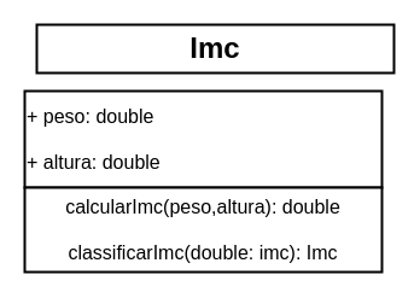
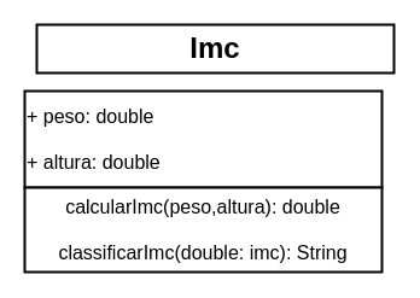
  <mxCell id="0" />
  <mxCell id="1" parent="0" />
  <mxCell id="2" value="&lt;b&gt;&lt;font style=&quot;font-size: 24px;&quot;&gt;Imc&lt;/font&gt;&lt;/b&gt;" style="html=1;whiteSpace=wrap;strokeWidth=2;" vertex="1" parent="1"><mxGeometry x="30" y="20" width="296" height="40" as="geometry" /></mxCell>
  <mxCell id="3" value="&lt;font size=&quot;3&quot;&gt;+ peso: double&lt;/font&gt;&lt;div&gt;&lt;font size=&quot;3&quot;&gt;&lt;br&gt;&lt;/font&gt;&lt;div&gt;&lt;font size=&quot;3&quot;&gt;+ altura: double&lt;/font&gt;&lt;/div&gt;&lt;/div&gt;" style="html=1;whiteSpace=wrap;align=left;strokeWidth=2;" vertex="1" parent="1"><mxGeometry x="20" y="75" width="296" height="80" as="geometry" /></mxCell>
- <mxCell id="4" value="&lt;font size=&quot;3&quot;&gt;calcularImc(peso,altura): double&lt;/font&gt;&lt;div&gt;&lt;font size=&quot;3&quot;&gt;&lt;br&gt;&lt;/font&gt;&lt;div&gt;&lt;font size=&quot;3&quot;&gt;classificarImc(double: imc): Imc&lt;/font&gt;&lt;/div&gt;&lt;/div&gt;" style="html=1;whiteSpace=wrap;strokeWidth=2;movable=1;resizable=1;rotatable=1;deletable=1;editable=1;locked=0;connectable=1;" vertex="1" parent="1"><mxGeometry x="20" y="155" width="296" height="70" as="geometry" /></mxCell>
+ <mxCell id="4" value="&lt;font size=&quot;3&quot;&gt;calcularImc(peso,altura): double&lt;/font&gt;&lt;div&gt;&lt;font size=&quot;3&quot;&gt;&lt;br&gt;&lt;/font&gt;&lt;div&gt;&lt;font size=&quot;3&quot;&gt;classificarImc(double: imc): String&lt;/font&gt;&lt;/div&gt;&lt;/div&gt;" style="html=1;whiteSpace=wrap;strokeWidth=2;movable=1;resizable=1;rotatable=1;deletable=1;editable=1;locked=0;connectable=1;" vertex="1" parent="1"><mxGeometry x="20" y="155" width="296" height="70" as="geometry" /></mxCell>
